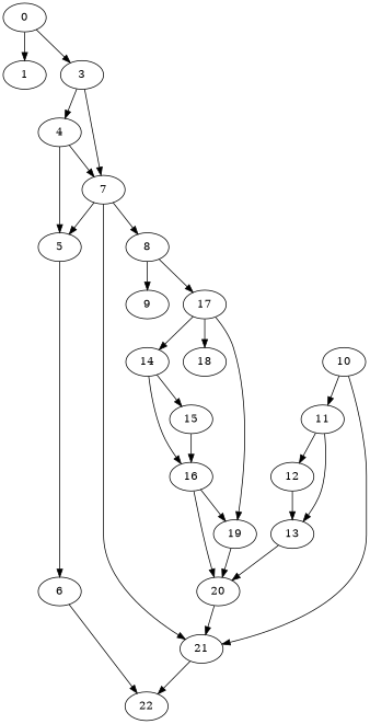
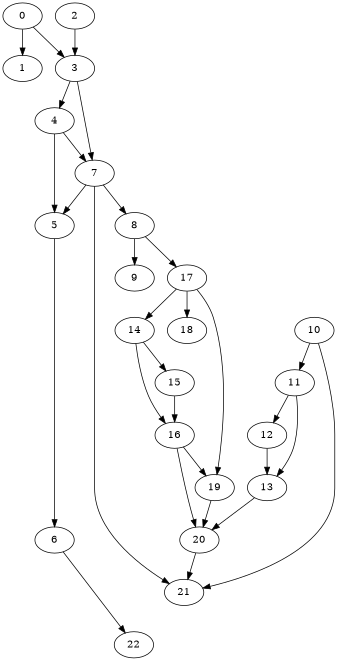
  digraph {
    0
    1
    3
    4
    7
+   2
    5
    8
    21
    6
    22
    9
    17
    14
    18
    19
    10
    11
    15
    16
    12
    13
    20
    0 -> 1
    0 -> 3
    3 -> 4
    3 -> 7
    4 -> 7
    4 -> 5
    7 -> 5
    7 -> 8
    7 -> 21
+   2 -> 3
    5 -> 6
    8 -> 9
    8 -> 17
-   21 -> 22
    6 -> 22
    17 -> 14
    17 -> 18
    17 -> 19
    14 -> 15
    14 -> 16
    19 -> 20
    10 -> 21
    10 -> 11
    11 -> 12
    11 -> 13
    15 -> 16
    16 -> 19
    16 -> 20
    12 -> 13
    13 -> 20
    20 -> 21
  }
